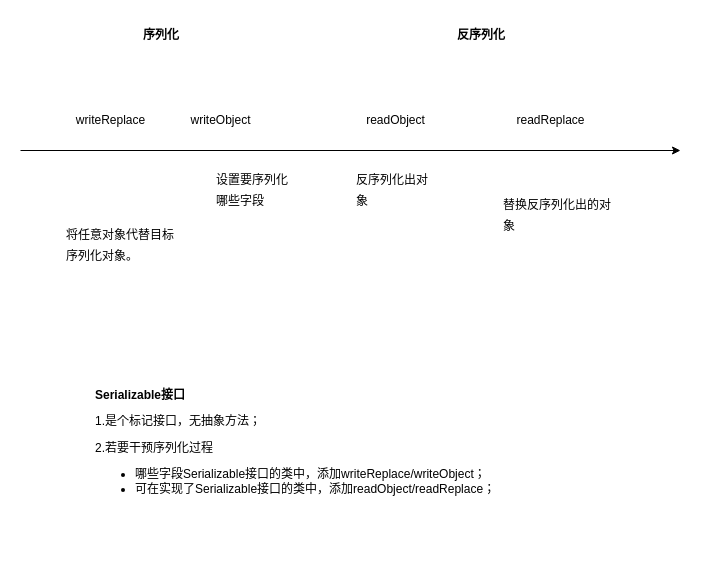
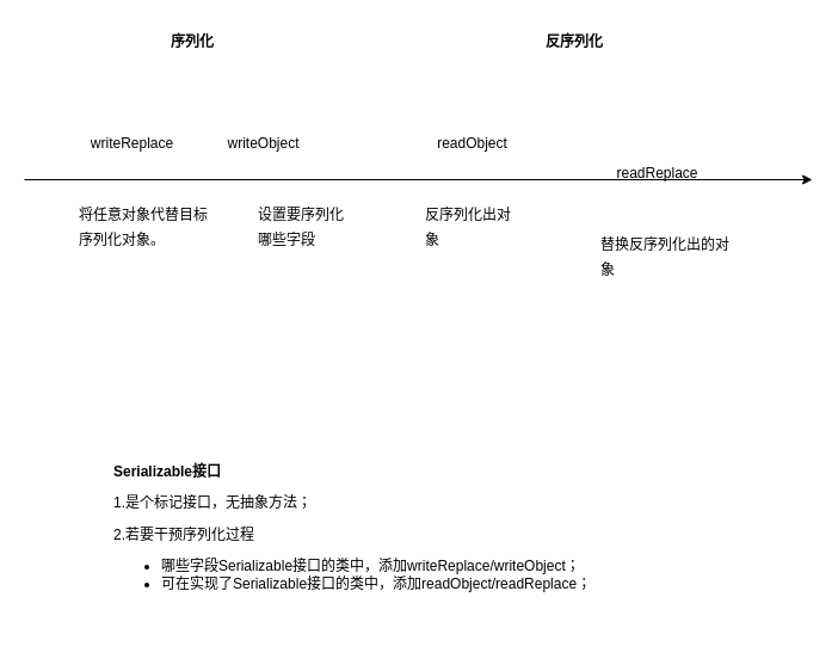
  <mxCell id="0" />
  <mxCell id="1" parent="0" />
  <mxCell id="2" value="" style="endArrow=classic;html=1;rounded=0;fontSize=12;" edge="1" parent="1"><mxGeometry width="50" height="50" relative="1" as="geometry"><mxPoint x="20" y="150" as="sourcePoint" /><mxPoint x="680" y="150" as="targetPoint" /></mxGeometry></mxCell>
  <mxCell id="3" value="&lt;b&gt;序列化&lt;/b&gt;" style="text;html=1;strokeColor=none;fillColor=none;align=center;verticalAlign=middle;whiteSpace=wrap;rounded=0;fontSize=12;" vertex="1" parent="1"><mxGeometry x="130" y="20" width="62" height="30" as="geometry" /></mxCell>
  <mxCell id="4" value="反序列化" style="text;html=1;strokeColor=none;fillColor=none;align=center;verticalAlign=middle;whiteSpace=wrap;rounded=0;fontSize=12;fontStyle=1" vertex="1" parent="1"><mxGeometry x="450" y="20" width="62" height="30" as="geometry" /></mxCell>
  <mxCell id="5" value="&lt;h1 style=&quot;font-size: 12px;&quot;&gt;&lt;span style=&quot;font-size: 12px;&quot;&gt;Serializable接口&lt;/span&gt;&lt;br style=&quot;font-size: 12px;&quot;&gt;&lt;/h1&gt;&lt;p style=&quot;font-size: 12px;&quot;&gt;1.是个标记接口，无抽象方法；&lt;/p&gt;&lt;p style=&quot;font-size: 12px;&quot;&gt;2.若要干预序列化过程&lt;/p&gt;&lt;p style=&quot;font-size: 12px;&quot;&gt;&lt;/p&gt;&lt;ul style=&quot;font-size: 12px;&quot;&gt;&lt;li style=&quot;font-size: 12px;&quot;&gt;哪些字段&lt;span style=&quot;background-color: initial; font-size: 12px;&quot;&gt;Serializable接口的类中，添加writeReplace/writeObject；&lt;/span&gt;&lt;/li&gt;&lt;li style=&quot;font-size: 12px;&quot;&gt;可在实现了&lt;span style=&quot;border-color: var(--border-color); background-color: initial; font-size: 12px;&quot;&gt;Serializable接口的类中，添加readObject/readReplace；&lt;/span&gt;&lt;/li&gt;&lt;/ul&gt;&lt;p style=&quot;font-size: 12px;&quot;&gt;&lt;/p&gt;" style="text;html=1;strokeColor=none;fillColor=none;spacing=5;spacingTop=-20;whiteSpace=wrap;overflow=hidden;rounded=0;fontSize=12;" vertex="1" parent="1"><mxGeometry x="90" y="390" width="520" height="150" as="geometry" /></mxCell>
  <mxCell id="6" value="&lt;meta charset=&quot;utf-8&quot; style=&quot;font-size: 12px;&quot;&gt;&lt;article data-content=&quot;[{&amp;quot;type&amp;quot;:&amp;quot;block&amp;quot;,&amp;quot;id&amp;quot;:&amp;quot;h9pv-1676794430915&amp;quot;,&amp;quot;name&amp;quot;:&amp;quot;paragraph&amp;quot;,&amp;quot;data&amp;quot;:{&amp;quot;style&amp;quot;:{}},&amp;quot;nodes&amp;quot;:[{&amp;quot;type&amp;quot;:&amp;quot;text&amp;quot;,&amp;quot;id&amp;quot;:&amp;quot;i8FP-1676794430914&amp;quot;,&amp;quot;leaves&amp;quot;:[{&amp;quot;text&amp;quot;:&amp;quot;writeReplace&amp;quot;,&amp;quot;marks&amp;quot;:[]}]}],&amp;quot;state&amp;quot;:{}}]&quot; style=&quot;font-size: 12px;&quot;&gt;&lt;div style=&quot;line-height: 1.75; font-size: 12px; text-align: left;&quot;&gt;writeReplace&lt;/div&gt;&lt;/article&gt;" style="text;html=1;align=center;verticalAlign=middle;resizable=0;points=[];autosize=1;strokeColor=none;fillColor=none;fontSize=12;" vertex="1" parent="1"><mxGeometry x="65" y="105" width="90" height="30" as="geometry" /></mxCell>
  <mxCell id="7" value="&lt;article data-content=&quot;[{&amp;quot;type&amp;quot;:&amp;quot;block&amp;quot;,&amp;quot;id&amp;quot;:&amp;quot;h9pv-1676794430915&amp;quot;,&amp;quot;name&amp;quot;:&amp;quot;paragraph&amp;quot;,&amp;quot;data&amp;quot;:{&amp;quot;style&amp;quot;:{}},&amp;quot;nodes&amp;quot;:[{&amp;quot;type&amp;quot;:&amp;quot;text&amp;quot;,&amp;quot;id&amp;quot;:&amp;quot;i8FP-1676794430914&amp;quot;,&amp;quot;leaves&amp;quot;:[{&amp;quot;text&amp;quot;:&amp;quot;writeReplace&amp;quot;,&amp;quot;marks&amp;quot;:[]}]}],&amp;quot;state&amp;quot;:{}}]&quot; style=&quot;font-size: 12px;&quot;&gt;&lt;div style=&quot;line-height: 1.75; font-size: 12px; text-align: left;&quot;&gt;writeObject&lt;/div&gt;&lt;/article&gt;" style="text;html=1;align=center;verticalAlign=middle;resizable=0;points=[];autosize=1;strokeColor=none;fillColor=none;fontSize=12;" vertex="1" parent="1"><mxGeometry x="180" y="105" width="80" height="30" as="geometry" /></mxCell>
  <mxCell id="8" value="&lt;article data-content=&quot;[{&amp;quot;type&amp;quot;:&amp;quot;block&amp;quot;,&amp;quot;id&amp;quot;:&amp;quot;h9pv-1676794430915&amp;quot;,&amp;quot;name&amp;quot;:&amp;quot;paragraph&amp;quot;,&amp;quot;data&amp;quot;:{&amp;quot;style&amp;quot;:{}},&amp;quot;nodes&amp;quot;:[{&amp;quot;type&amp;quot;:&amp;quot;text&amp;quot;,&amp;quot;id&amp;quot;:&amp;quot;i8FP-1676794430914&amp;quot;,&amp;quot;leaves&amp;quot;:[{&amp;quot;text&amp;quot;:&amp;quot;writeReplace&amp;quot;,&amp;quot;marks&amp;quot;:[]}]}],&amp;quot;state&amp;quot;:{}}]&quot; style=&quot;font-size: 12px;&quot;&gt;&lt;div style=&quot;line-height: 1.75; font-size: 12px; text-align: left;&quot;&gt;readObject&lt;/div&gt;&lt;/article&gt;" style="text;html=1;align=center;verticalAlign=middle;resizable=0;points=[];autosize=1;strokeColor=none;fillColor=none;fontSize=12;" vertex="1" parent="1"><mxGeometry x="355" y="105" width="80" height="30" as="geometry" /></mxCell>
- <mxCell id="9" value="&lt;article data-content=&quot;[{&amp;quot;type&amp;quot;:&amp;quot;block&amp;quot;,&amp;quot;id&amp;quot;:&amp;quot;h9pv-1676794430915&amp;quot;,&amp;quot;name&amp;quot;:&amp;quot;paragraph&amp;quot;,&amp;quot;data&amp;quot;:{&amp;quot;style&amp;quot;:{}},&amp;quot;nodes&amp;quot;:[{&amp;quot;type&amp;quot;:&amp;quot;text&amp;quot;,&amp;quot;id&amp;quot;:&amp;quot;i8FP-1676794430914&amp;quot;,&amp;quot;leaves&amp;quot;:[{&amp;quot;text&amp;quot;:&amp;quot;writeReplace&amp;quot;,&amp;quot;marks&amp;quot;:[]}]}],&amp;quot;state&amp;quot;:{}}]&quot; style=&quot;font-size: 12px;&quot;&gt;&lt;div style=&quot;line-height: 1.75; font-size: 12px; text-align: left;&quot;&gt;readReplace&lt;/div&gt;&lt;/article&gt;" style="text;html=1;align=center;verticalAlign=middle;resizable=0;points=[];autosize=1;strokeColor=none;fillColor=none;fontSize=12;" vertex="1" parent="1"><mxGeometry x="505" y="105" width="90" height="30" as="geometry" /></mxCell>
- <mxCell id="10" value="&lt;article data-content=&quot;[{&amp;quot;type&amp;quot;:&amp;quot;block&amp;quot;,&amp;quot;id&amp;quot;:&amp;quot;NLdC-1676794239760&amp;quot;,&amp;quot;name&amp;quot;:&amp;quot;paragraph&amp;quot;,&amp;quot;data&amp;quot;:{&amp;quot;version&amp;quot;:1,&amp;quot;style&amp;quot;:{}},&amp;quot;nodes&amp;quot;:[{&amp;quot;type&amp;quot;:&amp;quot;text&amp;quot;,&amp;quot;id&amp;quot;:&amp;quot;OHDT-1676794239759&amp;quot;,&amp;quot;leaves&amp;quot;:[{&amp;quot;text&amp;quot;:&amp;quot;将任意对象代替目标序列化对象。&amp;quot;,&amp;quot;marks&amp;quot;:[]}]}],&amp;quot;state&amp;quot;:{}}]&quot; style=&quot;font-size: 12px;&quot;&gt;&lt;div style=&quot;line-height: 1.75; font-size: 12px; text-align: left;&quot;&gt;将任意对象代替目标序列化对象。&lt;/div&gt;&lt;/article&gt;" style="text;html=1;strokeColor=none;fillColor=none;align=center;verticalAlign=middle;whiteSpace=wrap;rounded=0;fontSize=12;" vertex="1" parent="1"><mxGeometry x="65" y="235" width="120" height="20" as="geometry" /></mxCell>
+ <mxCell id="9" value="&lt;article data-content=&quot;[{&amp;quot;type&amp;quot;:&amp;quot;block&amp;quot;,&amp;quot;id&amp;quot;:&amp;quot;h9pv-1676794430915&amp;quot;,&amp;quot;name&amp;quot;:&amp;quot;paragraph&amp;quot;,&amp;quot;data&amp;quot;:{&amp;quot;style&amp;quot;:{}},&amp;quot;nodes&amp;quot;:[{&amp;quot;type&amp;quot;:&amp;quot;text&amp;quot;,&amp;quot;id&amp;quot;:&amp;quot;i8FP-1676794430914&amp;quot;,&amp;quot;leaves&amp;quot;:[{&amp;quot;text&amp;quot;:&amp;quot;writeReplace&amp;quot;,&amp;quot;marks&amp;quot;:[]}]}],&amp;quot;state&amp;quot;:{}}]&quot; style=&quot;font-size: 12px;&quot;&gt;&lt;div style=&quot;line-height: 1.75; font-size: 12px; text-align: left;&quot;&gt;readReplace&lt;/div&gt;&lt;/article&gt;" style="text;html=1;align=center;verticalAlign=middle;resizable=0;points=[];autosize=1;strokeColor=none;fillColor=none;fontSize=12;" vertex="1" parent="1"><mxGeometry x="505" y="130" width="90" height="30" as="geometry" /></mxCell>
+ <mxCell id="10" value="&lt;article data-content=&quot;[{&amp;quot;type&amp;quot;:&amp;quot;block&amp;quot;,&amp;quot;id&amp;quot;:&amp;quot;NLdC-1676794239760&amp;quot;,&amp;quot;name&amp;quot;:&amp;quot;paragraph&amp;quot;,&amp;quot;data&amp;quot;:{&amp;quot;version&amp;quot;:1,&amp;quot;style&amp;quot;:{}},&amp;quot;nodes&amp;quot;:[{&amp;quot;type&amp;quot;:&amp;quot;text&amp;quot;,&amp;quot;id&amp;quot;:&amp;quot;OHDT-1676794239759&amp;quot;,&amp;quot;leaves&amp;quot;:[{&amp;quot;text&amp;quot;:&amp;quot;将任意对象代替目标序列化对象。&amp;quot;,&amp;quot;marks&amp;quot;:[]}]}],&amp;quot;state&amp;quot;:{}}]&quot; style=&quot;font-size: 12px;&quot;&gt;&lt;div style=&quot;line-height: 1.75; font-size: 12px; text-align: left;&quot;&gt;将任意对象代替目标序列化对象。&lt;/div&gt;&lt;/article&gt;" style="text;html=1;strokeColor=none;fillColor=none;align=center;verticalAlign=middle;whiteSpace=wrap;rounded=0;fontSize=12;" vertex="1" parent="1"><mxGeometry x="65" y="180" width="120" height="20" as="geometry" /></mxCell>
  <mxCell id="11" value="&lt;article data-content=&quot;[{&amp;quot;type&amp;quot;:&amp;quot;block&amp;quot;,&amp;quot;id&amp;quot;:&amp;quot;NLdC-1676794239760&amp;quot;,&amp;quot;name&amp;quot;:&amp;quot;paragraph&amp;quot;,&amp;quot;data&amp;quot;:{&amp;quot;version&amp;quot;:1,&amp;quot;style&amp;quot;:{}},&amp;quot;nodes&amp;quot;:[{&amp;quot;type&amp;quot;:&amp;quot;text&amp;quot;,&amp;quot;id&amp;quot;:&amp;quot;OHDT-1676794239759&amp;quot;,&amp;quot;leaves&amp;quot;:[{&amp;quot;text&amp;quot;:&amp;quot;将任意对象代替目标序列化对象。&amp;quot;,&amp;quot;marks&amp;quot;:[]}]}],&amp;quot;state&amp;quot;:{}}]&quot; style=&quot;font-size: 12px;&quot;&gt;&lt;div style=&quot;line-height: 1.75; font-size: 12px; text-align: left;&quot;&gt;反序列化出对象&lt;/div&gt;&lt;/article&gt;" style="text;html=1;strokeColor=none;fillColor=none;align=center;verticalAlign=middle;whiteSpace=wrap;rounded=0;fontSize=12;" vertex="1" parent="1"><mxGeometry x="355" y="180" width="85" height="20" as="geometry" /></mxCell>
  <mxCell id="12" value="&lt;article data-content=&quot;[{&amp;quot;type&amp;quot;:&amp;quot;block&amp;quot;,&amp;quot;id&amp;quot;:&amp;quot;NLdC-1676794239760&amp;quot;,&amp;quot;name&amp;quot;:&amp;quot;paragraph&amp;quot;,&amp;quot;data&amp;quot;:{&amp;quot;version&amp;quot;:1,&amp;quot;style&amp;quot;:{}},&amp;quot;nodes&amp;quot;:[{&amp;quot;type&amp;quot;:&amp;quot;text&amp;quot;,&amp;quot;id&amp;quot;:&amp;quot;OHDT-1676794239759&amp;quot;,&amp;quot;leaves&amp;quot;:[{&amp;quot;text&amp;quot;:&amp;quot;将任意对象代替目标序列化对象。&amp;quot;,&amp;quot;marks&amp;quot;:[]}]}],&amp;quot;state&amp;quot;:{}}]&quot; style=&quot;font-size: 12px;&quot;&gt;&lt;div style=&quot;line-height: 1.75; font-size: 12px; text-align: left;&quot;&gt;替换&lt;span style=&quot;background-color: initial; font-size: 12px;&quot;&gt;反序列化出的对象&lt;/span&gt;&lt;/div&gt;&lt;/article&gt;" style="text;html=1;strokeColor=none;fillColor=none;align=center;verticalAlign=middle;whiteSpace=wrap;rounded=0;fontSize=12;" vertex="1" parent="1"><mxGeometry x="502" y="205" width="120" height="20" as="geometry" /></mxCell>
  <mxCell id="13" value="&lt;article data-content=&quot;[{&amp;quot;type&amp;quot;:&amp;quot;block&amp;quot;,&amp;quot;id&amp;quot;:&amp;quot;NLdC-1676794239760&amp;quot;,&amp;quot;name&amp;quot;:&amp;quot;paragraph&amp;quot;,&amp;quot;data&amp;quot;:{&amp;quot;version&amp;quot;:1,&amp;quot;style&amp;quot;:{}},&amp;quot;nodes&amp;quot;:[{&amp;quot;type&amp;quot;:&amp;quot;text&amp;quot;,&amp;quot;id&amp;quot;:&amp;quot;OHDT-1676794239759&amp;quot;,&amp;quot;leaves&amp;quot;:[{&amp;quot;text&amp;quot;:&amp;quot;将任意对象代替目标序列化对象。&amp;quot;,&amp;quot;marks&amp;quot;:[]}]}],&amp;quot;state&amp;quot;:{}}]&quot; style=&quot;font-size: 12px;&quot;&gt;&lt;div style=&quot;line-height: 1.75; font-size: 12px; text-align: left;&quot;&gt;&lt;span style=&quot;font-size: 12px; background-color: initial;&quot;&gt;设置要序列化&lt;/span&gt;&lt;/div&gt;&lt;div style=&quot;border-color: var(--border-color); line-height: 1.75; font-size: 12px; text-align: left;&quot;&gt;哪些字段&lt;/div&gt;&lt;/article&gt;" style="text;html=1;strokeColor=none;fillColor=none;align=center;verticalAlign=middle;whiteSpace=wrap;rounded=0;fontSize=12;" vertex="1" parent="1"><mxGeometry x="192" y="180" width="120" height="20" as="geometry" /></mxCell>
